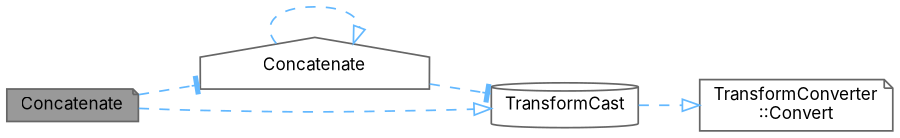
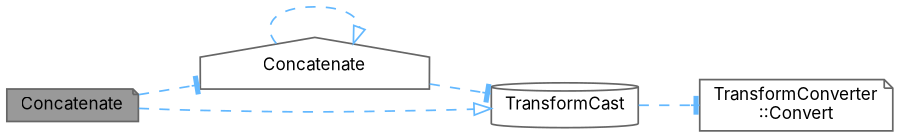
  digraph {
    rankdir=LR
    fontname=Inter
    node [color=grey40 fillcolor=white fontname=Inter fontsize=10 shape=note style=filled]
    edge [color=steelblue1 fontname=Inter fontsize=10 labelfontname=Helvetica labelfontsize=10 style=dashed arrowhead=onormal]
    n1 [color=gray40 fillcolor=grey60 fontcolor=black height=0.2 label=Concatenate width=0.4]
    n2 [height=0.2 label=Concatenate shape=house width=0.4]
    n3 [height=0.2 label=TransformCast shape=cylinder width=0.4]
    n4 [height=0.2 label="TransformConverter\l::Convert" width=0.4]
    n1 -> n2 [arrowhead=tee]
    n1 -> n3
    n2 -> n2
    n2 -> n3 [arrowhead=tee]
-   n3 -> n4
+   n3 -> n4 [arrowhead=tee]
  }
